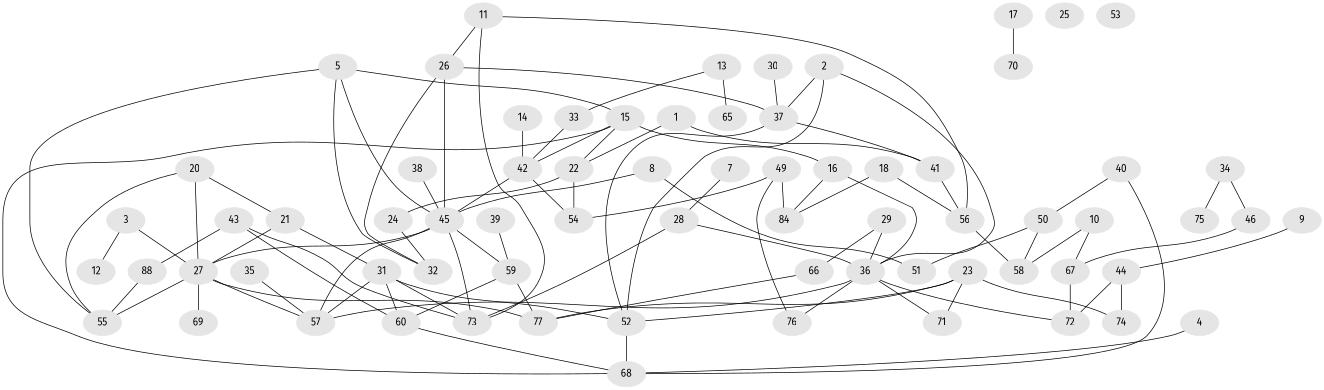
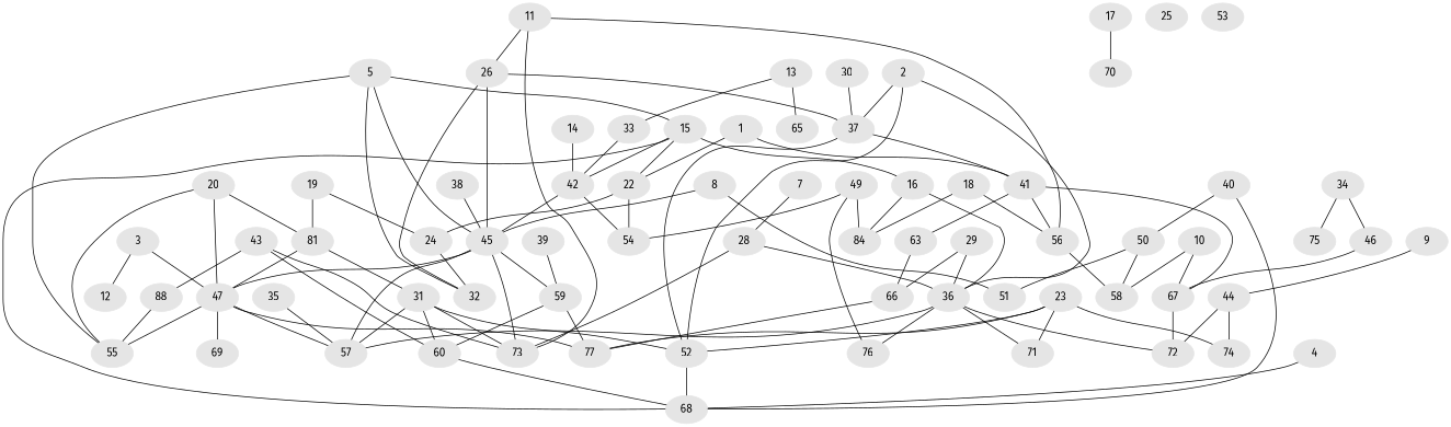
  graph {
    fontname="Fira Sans"
    node [color=gray90 fontname="Fira Sans" style=filled]
    edge [fontname="Fira Sans"]
    1
    22
    41
    24
    54
    67
    56
+   63
    2
    36
    37
    52
    72
    76
    71
    57
    68
    3
    12
-   47 [label=27]
+   47
    55
    77
    69
    4
    5
    15
    32
    45
    42
    16
    73
    59
    7
    28
    8
    51
    9
    44
    74
    10
    58
    11
    26
    13
    33
    65
    14
    18
    n49 [label=84]
    17
    70
-   21
+   19
+   21 [label=81]
    31
    20
    60
    23
    25
    30
    29
    66
    34
    46
    75
    35
    38
    39
    40
    50
    43
    n71 [label=88]
    49
    53
    1 -- 22
    1 -- 41
    22 -- 24
    22 -- 54
+   41 -- 67
    41 -- 56
+   41 -- 63
    24 -- 32
    67 -- 72
    56 -- 58
+   63 -- 66
    2 -- 36
    2 -- 37
    2 -- 52
    36 -- 72
    36 -- 76
    36 -- 71
    36 -- 57
    37 -- 41
    37 -- 52
    52 -- 68
    3 -- 12
    3 -- 47
    47 -- 57
    47 -- 55
    47 -- 77
    47 -- 69
    4 -- 68
    5 -- 55
    5 -- 15
    5 -- 32
    5 -- 45
    15 -- 22
    15 -- 68
    15 -- 42
    15 -- 16
    45 -- 57
    45 -- 47
    45 -- 73
    45 -- 59
    42 -- 54
    42 -- 45
    16 -- 36
    16 -- n49
    59 -- 77
    59 -- 60
    7 -- 28
    28 -- 36
    28 -- 73
    8 -- 45
    8 -- 51
    9 -- 44
    44 -- 72
    44 -- 74
    10 -- 67
    10 -- 58
    11 -- 56
    11 -- 73
    11 -- 26
    26 -- 37
    26 -- 32
    26 -- 45
    13 -- 33
    13 -- 65
    33 -- 42
    14 -- 42
    18 -- 56
    18 -- n49
    17 -- 70
+   19 -- 24
+   19 -- 21
    21 -- 47
    21 -- 31
    31 -- 52
    31 -- 57
    31 -- 73
    31 -- 60
    20 -- 47
    20 -- 55
    20 -- 21
    60 -- 68
    23 -- 52
    23 -- 71
    23 -- 77
    23 -- 74
    30 -- 37
    29 -- 36
    29 -- 66
    66 -- 77
    34 -- 46
    34 -- 75
    46 -- 67
    35 -- 57
    38 -- 45
    39 -- 59
    40 -- 68
    40 -- 50
    50 -- 51
    50 -- 58
    43 -- 73
    43 -- 60
    43 -- n71
    n71 -- 55
    49 -- 54
    49 -- 76
    49 -- n49
  }
